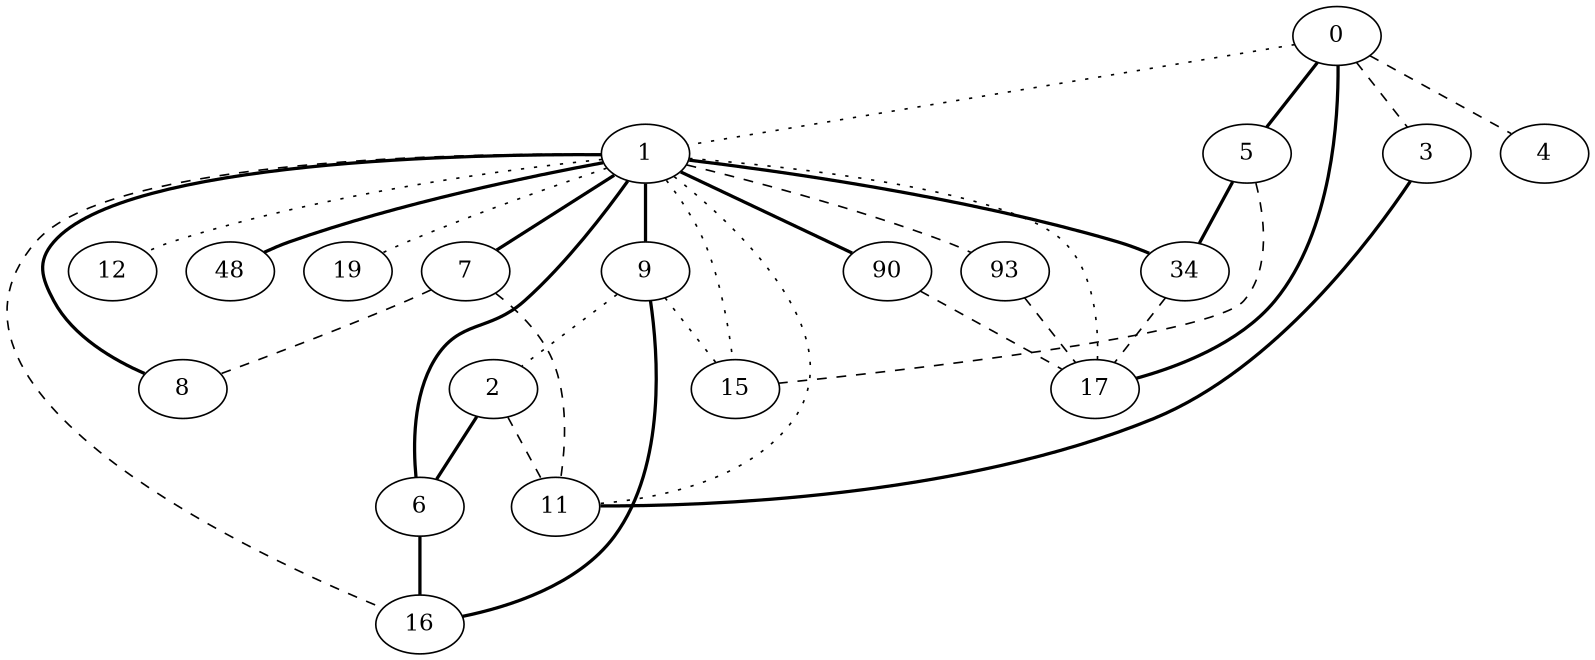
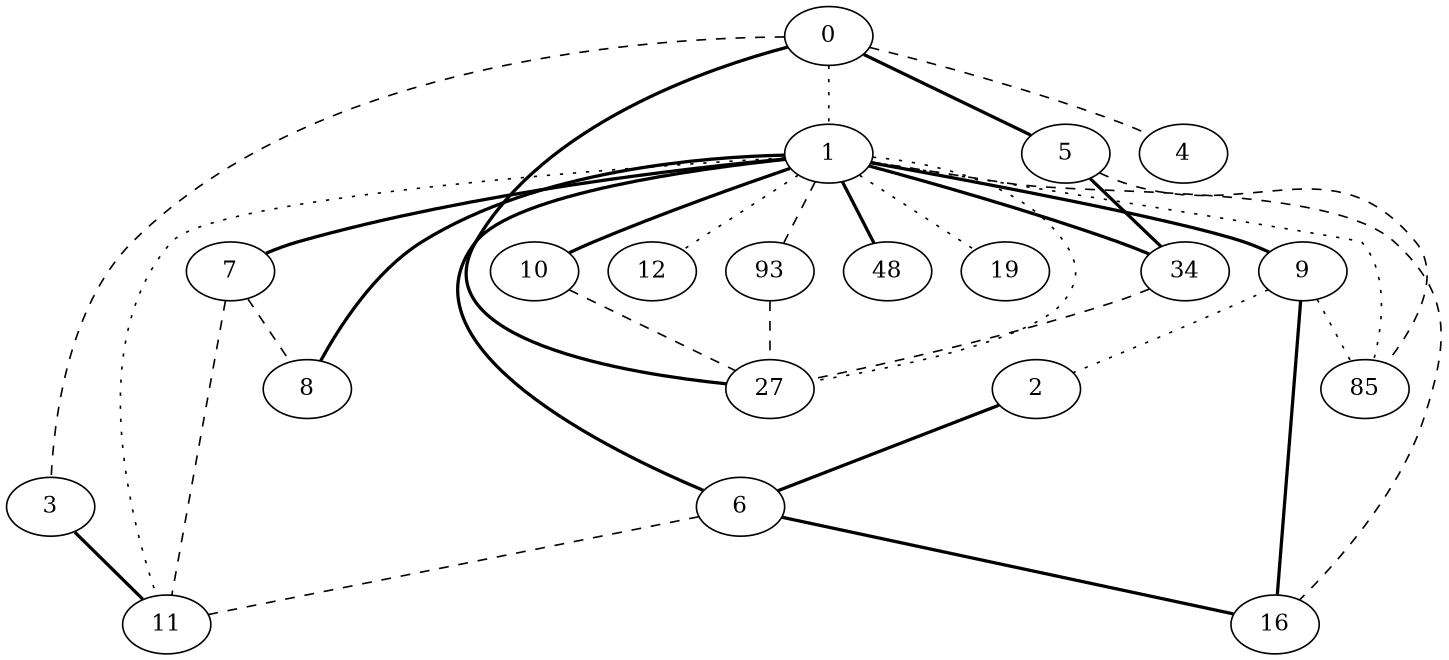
  graph {
    edge [style=bold]
    0
    1
    3
    4
    5
-   17
+   17 [label=27]
    6
    7
    8
    9
-   10 [label=90]
+   10
    11
    12
    n14 [label=93]
    n15 [label=34]
-   15
+   15 [label=85]
    16
    n18 [label=48]
    19
    2
    0 -- 1 [style=dotted]
    0 -- 3 [style=dashed]
    0 -- 4 [style=dashed]
    0 -- 5
    0 -- 17
    1 -- 17 [style=dotted]
    1 -- 6
    1 -- 7
    1 -- 8
    1 -- 9
    1 -- 10
    1 -- 11 [style=dotted]
    1 -- 12 [style=dotted]
    1 -- n14 [style=dashed]
    1 -- n15
    1 -- 15 [style=dotted]
    1 -- 16 [style=dashed]
    1 -- n18
    1 -- 19 [style=dotted]
    3 -- 11
    5 -- n15
    5 -- 15 [style=dashed]
    6 -- 16
    7 -- 8 [style=dashed]
    7 -- 11 [style=dashed]
    9 -- 15 [style=dotted]
    9 -- 16
    9 -- 2 [style=dotted]
    10 -- 17 [style=dashed]
    n14 -- 17 [style=dashed]
    n15 -- 17 [style=dashed]
    2 -- 6
-   2 -- 11 [style=dashed]
+   6 -- 11 [style=dashed]
  }
